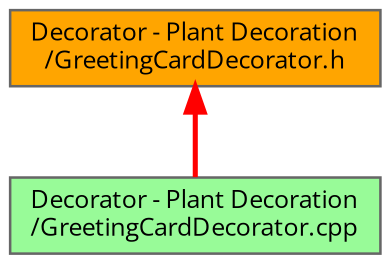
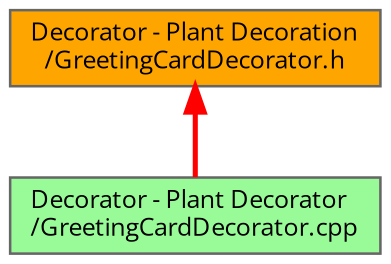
  digraph {
    fontname="Open Sans"
    node [fontname="Open Sans" fontsize=10 shape=box style=filled]
    n1 [color=gray40 fillcolor=orange fontcolor=black height=0.2 label="Decorator - Plant Decoration\l/GreetingCardDecorator.h" width=0.4]
-   n2 [color=grey40 fillcolor=palegreen height=0.2 label="Decorator - Plant Decoration\l/GreetingCardDecorator.cpp" width=0.4]
+   n2 [color=grey40 fillcolor=palegreen height=0.2 label="Decorator - Plant Decorator\l/GreetingCardDecorator.cpp" width=0.4]
    n1 -> n2 [color=red dir=back fontname="Open Sans" fontsize=10 labelfontname=Helvetica labelfontsize=10 style=bold]
  }
